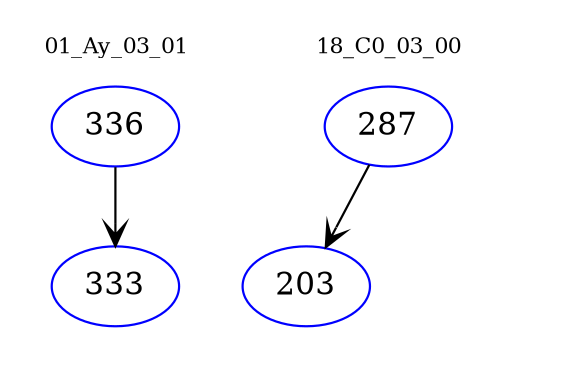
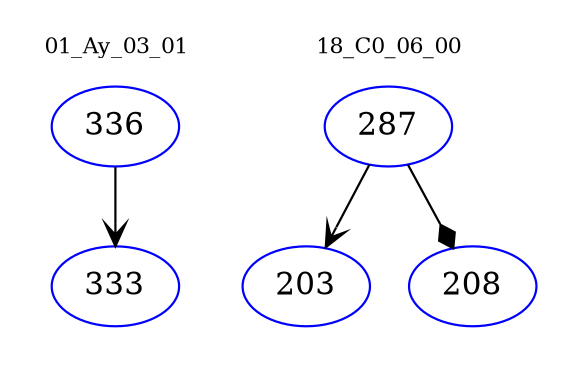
  digraph {
    node [color=blue]
    edge [arrowhead=vee color=black]
    n1 [label=336]
    n2 [label=333]
    n3 [label=287]
    n4 [label=203]
+   n5 [label=208]
    subgraph cluster_1 {
      color=white
      fontsize=10
      label="01_Ay_03_01"
      n1
      n2
    }
    subgraph cluster_2 {
      color=white
      fontsize=10
-     label="18_C0_03_00"
+     label="18_C0_06_00"
      n3
      n4
+     n5
    }
    n1 -> n2
    n3 -> n4
+   n3 -> n5 [arrowhead=diamond]
  }
